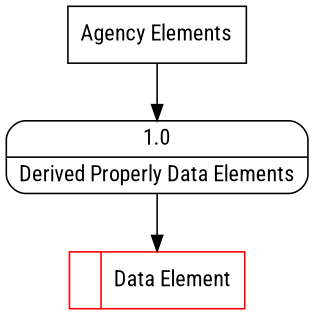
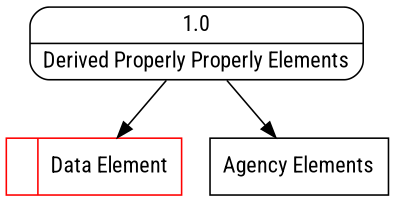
  digraph {
    fontname="Roboto Condensed"
    node [fontname="Roboto Condensed"]
    edge [fontname="Roboto Condensed"]
    n1 [color=red label="<f0>  |<f1> Data Element " shape=record]
    n2 [label="Agency Elements" shape=box]
-   n3 [label="{<f0> 1.0|<f1> Derived Properly Data Elements }" shape=Mrecord]
-   n2 -> n3
+   n3 [label="{<f0> 1.0|<f1> Derived Properly Properly Elements }" shape=Mrecord]
+   n3 -> n2
    n3 -> n1
  }
